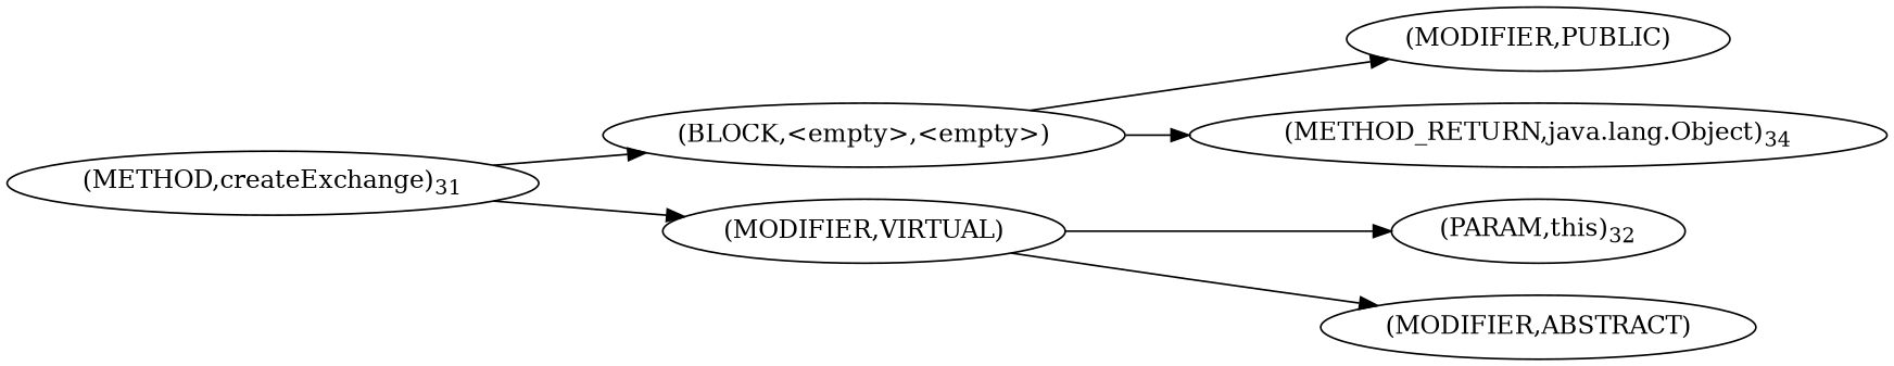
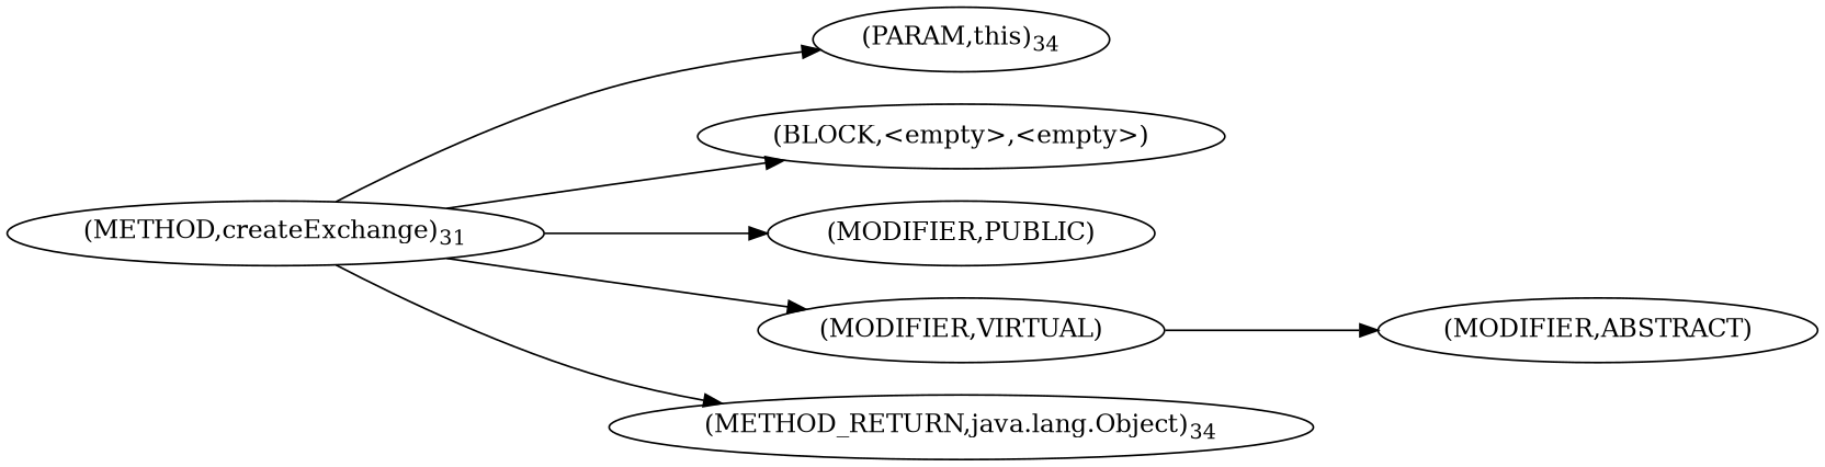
  digraph {
    rankdir=LR
    n1 [label=<(METHOD,createExchange)<SUB>31</SUB>>]
-   n2 [label=<(PARAM,this)<SUB>32</SUB>>]
+   n2 [label=<(PARAM,this)<SUB>34</SUB>>]
    n3 [label=<(BLOCK,&lt;empty&gt;,&lt;empty&gt;)>]
    n4 [label=<(MODIFIER,PUBLIC)>]
    n5 [label=<(MODIFIER,VIRTUAL)>]
    n6 [label=<(METHOD_RETURN,java.lang.Object)<SUB>34</SUB>>]
    n7 [label=<(MODIFIER,ABSTRACT)>]
-   n5 -> n2
+   n1 -> n2
    n1 -> n3
-   n3 -> n4
+   n1 -> n4
    n1 -> n5
-   n3 -> n6
+   n1 -> n6
    n5 -> n7
  }
